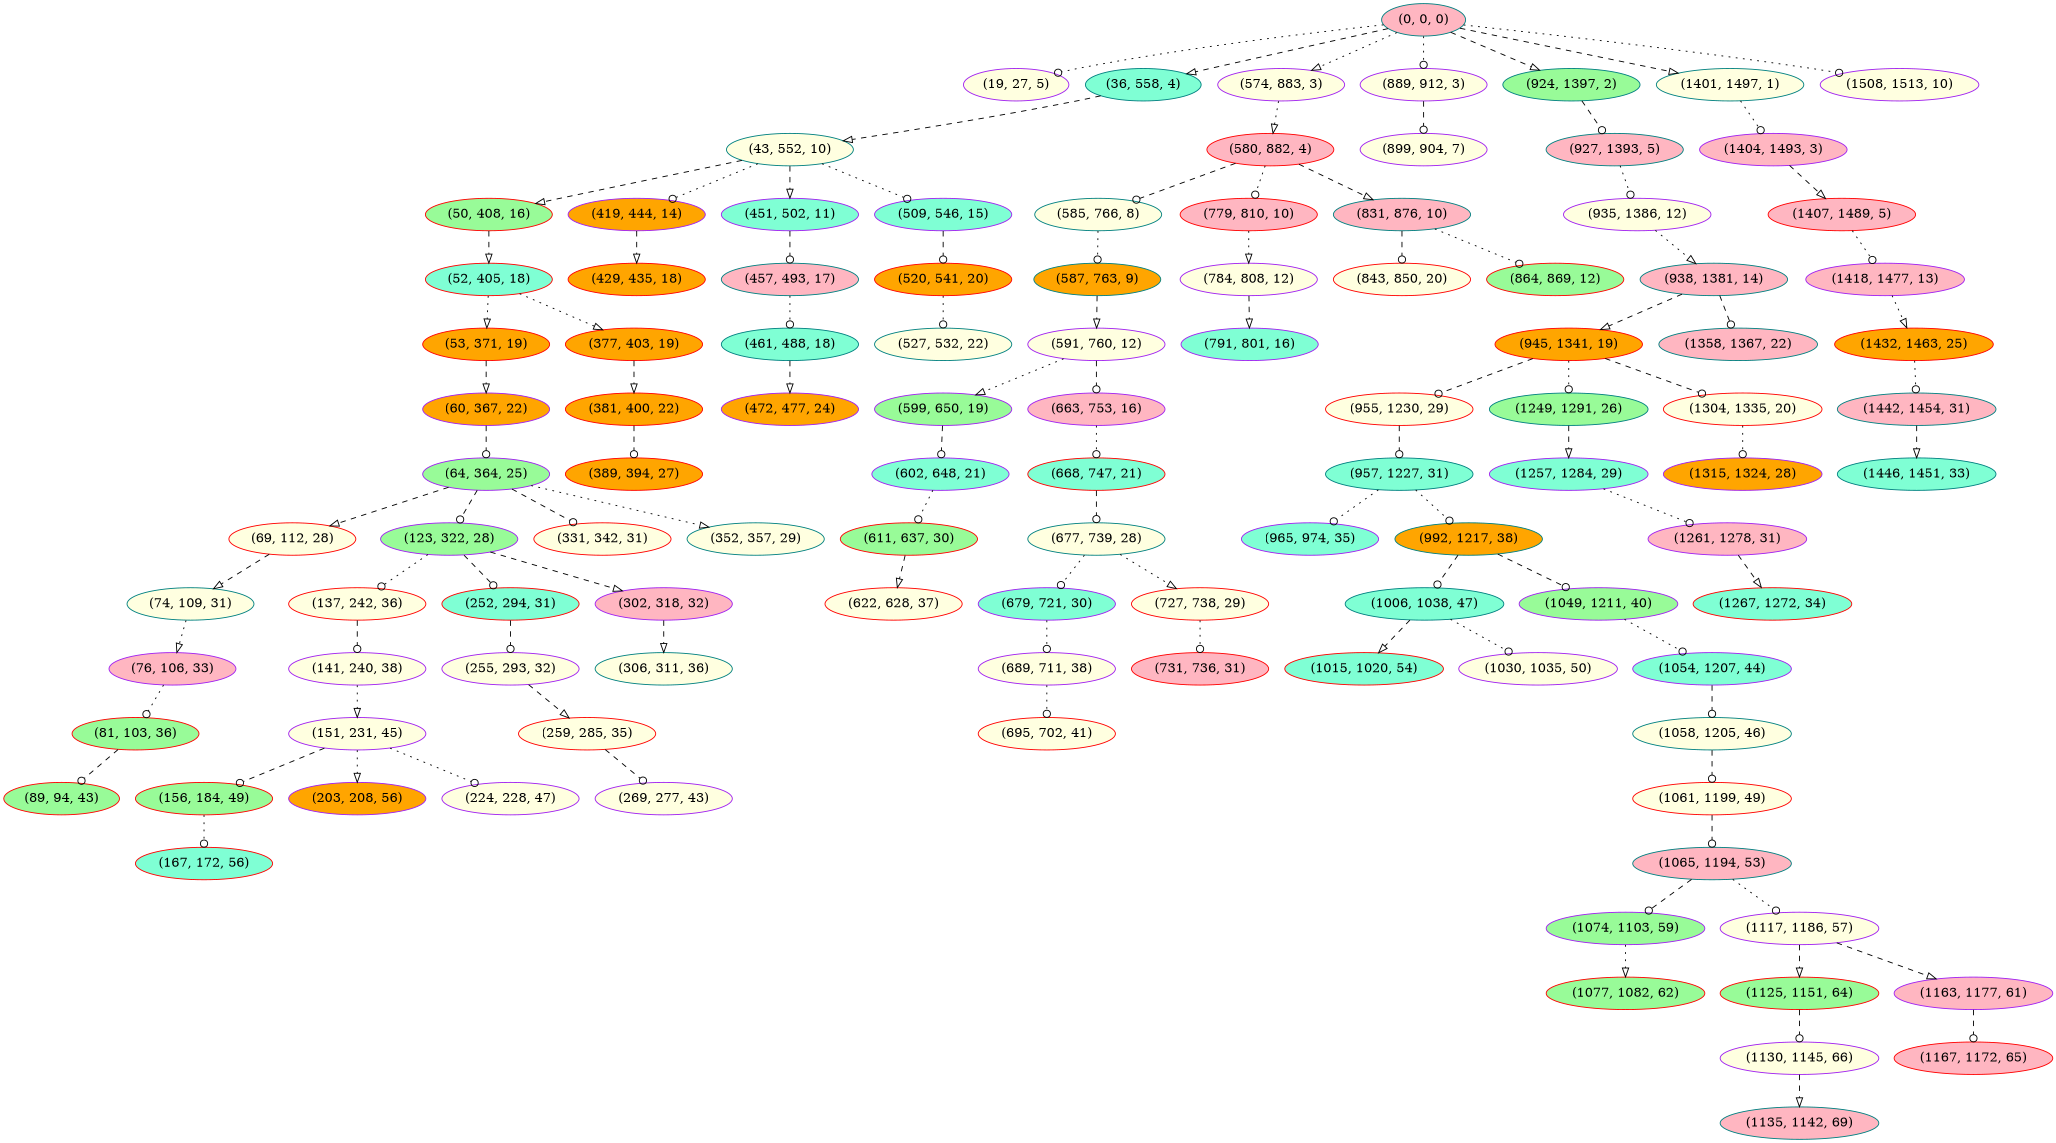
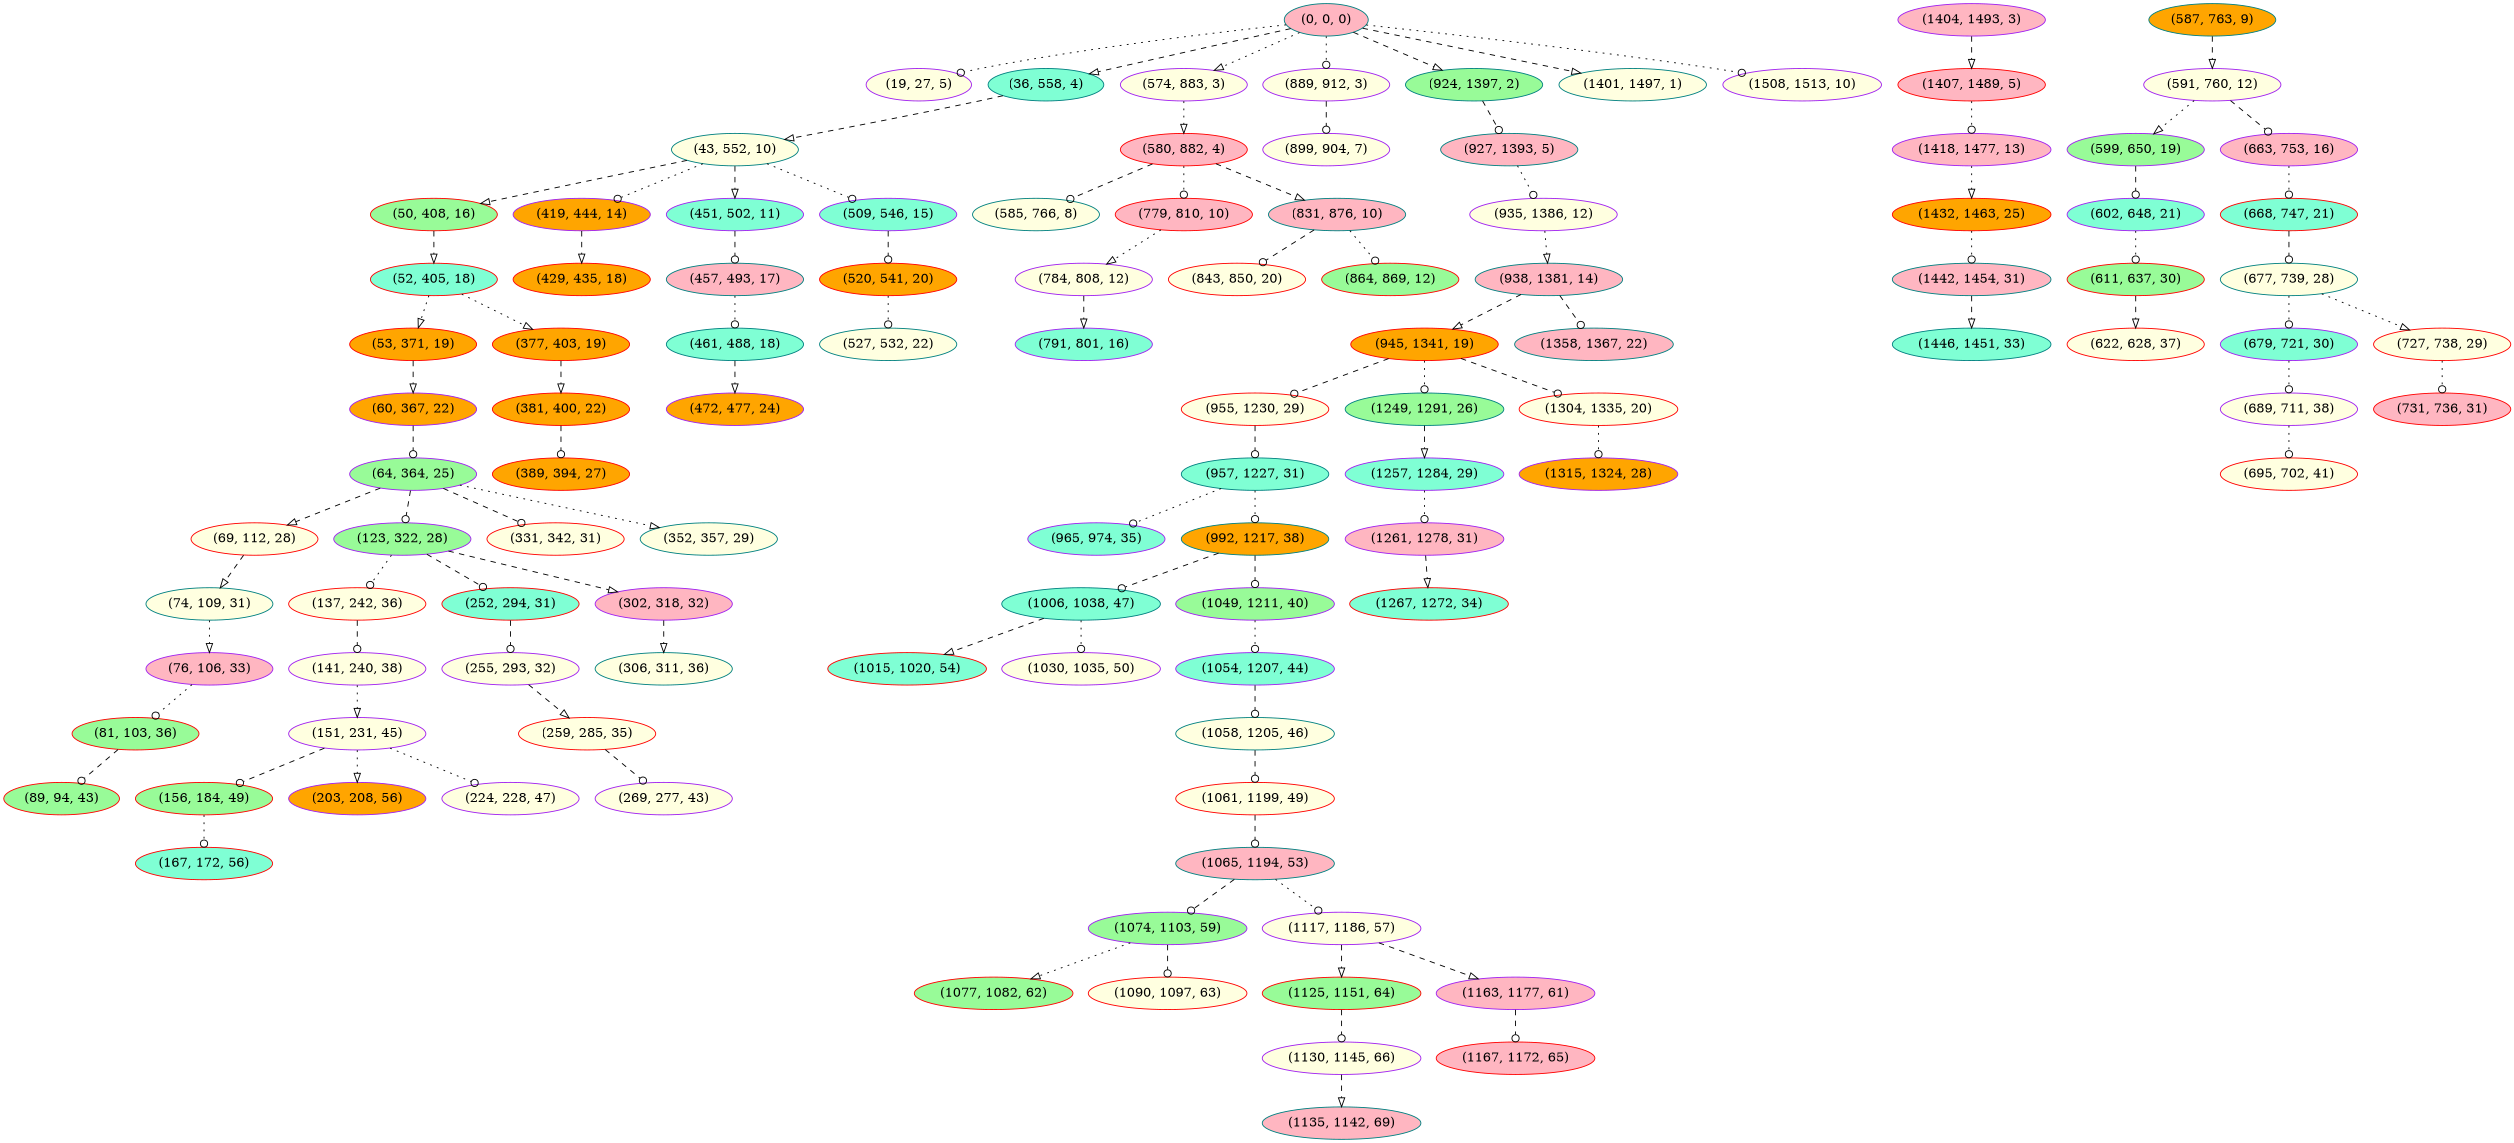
  digraph {
    node [color=purple fillcolor=lightyellow style=filled]
    edge [arrowhead=odot style=dashed]
    "(0, 0, 0)" [color=teal fillcolor=lightpink]
    "(19, 27, 5)"
    "(36, 558, 4)" [color=teal fillcolor=aquamarine]
    "(574, 883, 3)"
    "(889, 912, 3)"
    "(924, 1397, 2)" [color=teal fillcolor=palegreen]
    "(1401, 1497, 1)" [color=teal]
    "(1508, 1513, 10)"
    "(43, 552, 10)" [color=teal]
    "(580, 882, 4)" [color=red fillcolor=lightpink]
    "(899, 904, 7)"
    "(927, 1393, 5)" [color=teal fillcolor=lightpink]
    "(1404, 1493, 3)" [fillcolor=lightpink]
    "(50, 408, 16)" [color=red fillcolor=palegreen]
    "(419, 444, 14)" [fillcolor=orange]
    "(451, 502, 11)" [fillcolor=aquamarine]
    "(509, 546, 15)" [fillcolor=aquamarine]
    "(52, 405, 18)" [color=red fillcolor=aquamarine]
    "(429, 435, 18)" [color=red fillcolor=orange]
    "(457, 493, 17)" [color=teal fillcolor=lightpink]
    "(520, 541, 20)" [color=red fillcolor=orange]
    "(53, 371, 19)" [color=red fillcolor=orange]
    "(377, 403, 19)" [color=red fillcolor=orange]
    "(60, 367, 22)" [fillcolor=orange]
    "(381, 400, 22)" [color=red fillcolor=orange]
    "(64, 364, 25)" [fillcolor=palegreen]
    "(69, 112, 28)" [color=red]
    "(123, 322, 28)" [fillcolor=palegreen]
    "(331, 342, 31)" [color=red]
    "(352, 357, 29)" [color=teal]
    "(74, 109, 31)" [color=teal]
    "(137, 242, 36)" [color=red]
    "(252, 294, 31)" [color=red fillcolor=aquamarine]
    "(302, 318, 32)" [fillcolor=lightpink]
    "(76, 106, 33)" [fillcolor=lightpink]
    "(81, 103, 36)" [color=red fillcolor=palegreen]
    "(89, 94, 43)" [color=red fillcolor=palegreen]
    "(141, 240, 38)"
    "(255, 293, 32)"
    "(306, 311, 36)" [color=teal]
    "(151, 231, 45)"
    "(156, 184, 49)" [color=red fillcolor=palegreen]
    "(203, 208, 56)" [fillcolor=orange]
    "(224, 228, 47)"
    "(167, 172, 56)" [color=red fillcolor=aquamarine]
    "(259, 285, 35)" [color=red]
    "(269, 277, 43)"
    "(389, 394, 27)" [color=red fillcolor=orange]
    "(461, 488, 18)" [color=teal fillcolor=aquamarine]
    "(472, 477, 24)" [fillcolor=orange]
    "(527, 532, 22)" [color=teal]
    "(585, 766, 8)" [color=teal]
    "(779, 810, 10)" [color=red fillcolor=lightpink]
    "(831, 876, 10)" [color=teal fillcolor=lightpink]
    "(587, 763, 9)" [color=teal fillcolor=orange]
    "(784, 808, 12)"
    "(843, 850, 20)" [color=red]
    "(864, 869, 12)" [color=red fillcolor=palegreen]
    "(591, 760, 12)"
    "(599, 650, 19)" [fillcolor=palegreen]
    "(663, 753, 16)" [fillcolor=lightpink]
    "(602, 648, 21)" [fillcolor=aquamarine]
    "(668, 747, 21)" [color=red fillcolor=aquamarine]
    "(611, 637, 30)" [color=red fillcolor=palegreen]
    "(622, 628, 37)" [color=red]
    "(677, 739, 28)" [color=teal]
    "(679, 721, 30)" [fillcolor=aquamarine]
    "(727, 738, 29)" [color=red]
    "(689, 711, 38)"
    "(731, 736, 31)" [color=red fillcolor=lightpink]
    "(695, 702, 41)" [color=red]
    "(791, 801, 16)" [fillcolor=aquamarine]
    "(935, 1386, 12)"
    "(938, 1381, 14)" [color=teal fillcolor=lightpink]
    "(945, 1341, 19)" [color=red fillcolor=orange]
    "(1358, 1367, 22)" [color=teal fillcolor=lightpink]
    "(955, 1230, 29)" [color=red]
    "(1249, 1291, 26)" [color=teal fillcolor=palegreen]
    "(1304, 1335, 20)" [color=red]
    "(957, 1227, 31)" [color=teal fillcolor=aquamarine]
    "(1257, 1284, 29)" [fillcolor=aquamarine]
    "(1315, 1324, 28)" [fillcolor=orange]
    "(965, 974, 35)" [fillcolor=aquamarine]
    "(992, 1217, 38)" [color=teal fillcolor=orange]
    "(1006, 1038, 47)" [color=teal fillcolor=aquamarine]
    "(1049, 1211, 40)" [fillcolor=palegreen]
    "(1015, 1020, 54)" [color=red fillcolor=aquamarine]
    "(1030, 1035, 50)"
    "(1054, 1207, 44)" [fillcolor=aquamarine]
    "(1058, 1205, 46)" [color=teal]
    "(1061, 1199, 49)" [color=red]
    "(1065, 1194, 53)" [color=teal fillcolor=lightpink]
    "(1074, 1103, 59)" [fillcolor=palegreen]
    "(1117, 1186, 57)"
    "(1077, 1082, 62)" [color=red fillcolor=palegreen]
+   "(1090, 1097, 63)" [color=red]
    "(1125, 1151, 64)" [color=red fillcolor=palegreen]
    "(1163, 1177, 61)" [fillcolor=lightpink]
    "(1130, 1145, 66)"
    "(1167, 1172, 65)" [color=red fillcolor=lightpink]
    "(1135, 1142, 69)" [color=teal fillcolor=lightpink]
    "(1261, 1278, 31)" [fillcolor=lightpink]
    "(1267, 1272, 34)" [color=red fillcolor=aquamarine]
    "(1407, 1489, 5)" [color=red fillcolor=lightpink]
    "(1418, 1477, 13)" [fillcolor=lightpink]
    "(1432, 1463, 25)" [color=red fillcolor=orange]
    "(1442, 1454, 31)" [color=teal fillcolor=lightpink]
    "(1446, 1451, 33)" [color=teal fillcolor=aquamarine]
    "(0, 0, 0)" -> "(19, 27, 5)" [style=dotted]
    "(0, 0, 0)" -> "(36, 558, 4)" [arrowhead=onormal]
    "(0, 0, 0)" -> "(574, 883, 3)" [arrowhead=onormal style=dotted]
    "(0, 0, 0)" -> "(889, 912, 3)" [style=dotted]
    "(0, 0, 0)" -> "(924, 1397, 2)" [arrowhead=onormal]
    "(0, 0, 0)" -> "(1401, 1497, 1)" [arrowhead=onormal]
    "(0, 0, 0)" -> "(1508, 1513, 10)" [style=dotted]
    "(36, 558, 4)" -> "(43, 552, 10)" [arrowhead=onormal]
    "(574, 883, 3)" -> "(580, 882, 4)" [arrowhead=onormal style=dotted]
    "(889, 912, 3)" -> "(899, 904, 7)"
    "(924, 1397, 2)" -> "(927, 1393, 5)"
-   "(1401, 1497, 1)" -> "(1404, 1493, 3)" [style=dotted]
    "(43, 552, 10)" -> "(50, 408, 16)" [arrowhead=onormal]
    "(43, 552, 10)" -> "(419, 444, 14)" [style=dotted]
    "(43, 552, 10)" -> "(451, 502, 11)" [arrowhead=onormal]
    "(43, 552, 10)" -> "(509, 546, 15)" [style=dotted]
    "(580, 882, 4)" -> "(585, 766, 8)"
    "(580, 882, 4)" -> "(779, 810, 10)" [style=dotted]
    "(580, 882, 4)" -> "(831, 876, 10)" [arrowhead=onormal]
    "(927, 1393, 5)" -> "(935, 1386, 12)" [style=dotted]
    "(1404, 1493, 3)" -> "(1407, 1489, 5)" [arrowhead=onormal]
    "(50, 408, 16)" -> "(52, 405, 18)" [arrowhead=onormal]
    "(419, 444, 14)" -> "(429, 435, 18)" [arrowhead=onormal]
    "(451, 502, 11)" -> "(457, 493, 17)"
    "(509, 546, 15)" -> "(520, 541, 20)"
    "(52, 405, 18)" -> "(53, 371, 19)" [arrowhead=onormal style=dotted]
    "(52, 405, 18)" -> "(377, 403, 19)" [arrowhead=onormal style=dotted]
    "(457, 493, 17)" -> "(461, 488, 18)" [style=dotted]
    "(520, 541, 20)" -> "(527, 532, 22)" [style=dotted]
    "(53, 371, 19)" -> "(60, 367, 22)" [arrowhead=onormal]
    "(377, 403, 19)" -> "(381, 400, 22)" [arrowhead=onormal]
    "(60, 367, 22)" -> "(64, 364, 25)"
    "(381, 400, 22)" -> "(389, 394, 27)"
    "(64, 364, 25)" -> "(69, 112, 28)" [arrowhead=onormal]
    "(64, 364, 25)" -> "(123, 322, 28)"
    "(64, 364, 25)" -> "(331, 342, 31)"
    "(64, 364, 25)" -> "(352, 357, 29)" [arrowhead=onormal style=dotted]
    "(69, 112, 28)" -> "(74, 109, 31)" [arrowhead=onormal]
    "(123, 322, 28)" -> "(137, 242, 36)" [style=dotted]
    "(123, 322, 28)" -> "(252, 294, 31)"
    "(123, 322, 28)" -> "(302, 318, 32)" [arrowhead=onormal]
    "(74, 109, 31)" -> "(76, 106, 33)" [arrowhead=onormal style=dotted]
    "(137, 242, 36)" -> "(141, 240, 38)"
    "(252, 294, 31)" -> "(255, 293, 32)"
    "(302, 318, 32)" -> "(306, 311, 36)" [arrowhead=onormal]
    "(76, 106, 33)" -> "(81, 103, 36)" [style=dotted]
    "(81, 103, 36)" -> "(89, 94, 43)"
    "(141, 240, 38)" -> "(151, 231, 45)" [arrowhead=onormal style=dotted]
    "(255, 293, 32)" -> "(259, 285, 35)" [arrowhead=onormal]
    "(151, 231, 45)" -> "(156, 184, 49)"
    "(151, 231, 45)" -> "(203, 208, 56)" [arrowhead=onormal style=dotted]
    "(151, 231, 45)" -> "(224, 228, 47)" [style=dotted]
    "(156, 184, 49)" -> "(167, 172, 56)" [style=dotted]
    "(259, 285, 35)" -> "(269, 277, 43)"
    "(461, 488, 18)" -> "(472, 477, 24)" [arrowhead=onormal]
-   "(585, 766, 8)" -> "(587, 763, 9)" [style=dotted]
    "(779, 810, 10)" -> "(784, 808, 12)" [arrowhead=onormal style=dotted]
    "(831, 876, 10)" -> "(843, 850, 20)"
    "(831, 876, 10)" -> "(864, 869, 12)" [style=dotted]
    "(587, 763, 9)" -> "(591, 760, 12)" [arrowhead=onormal]
    "(784, 808, 12)" -> "(791, 801, 16)" [arrowhead=onormal]
    "(591, 760, 12)" -> "(599, 650, 19)" [arrowhead=onormal style=dotted]
    "(591, 760, 12)" -> "(663, 753, 16)"
    "(599, 650, 19)" -> "(602, 648, 21)"
    "(663, 753, 16)" -> "(668, 747, 21)" [style=dotted]
    "(602, 648, 21)" -> "(611, 637, 30)" [style=dotted]
    "(668, 747, 21)" -> "(677, 739, 28)"
    "(611, 637, 30)" -> "(622, 628, 37)" [arrowhead=onormal]
    "(677, 739, 28)" -> "(679, 721, 30)" [style=dotted]
    "(677, 739, 28)" -> "(727, 738, 29)" [arrowhead=onormal style=dotted]
    "(679, 721, 30)" -> "(689, 711, 38)" [style=dotted]
    "(727, 738, 29)" -> "(731, 736, 31)" [style=dotted]
    "(689, 711, 38)" -> "(695, 702, 41)" [style=dotted]
    "(935, 1386, 12)" -> "(938, 1381, 14)" [arrowhead=onormal style=dotted]
    "(938, 1381, 14)" -> "(945, 1341, 19)" [arrowhead=onormal]
    "(938, 1381, 14)" -> "(1358, 1367, 22)"
    "(945, 1341, 19)" -> "(955, 1230, 29)"
    "(945, 1341, 19)" -> "(1249, 1291, 26)" [style=dotted]
    "(945, 1341, 19)" -> "(1304, 1335, 20)"
    "(955, 1230, 29)" -> "(957, 1227, 31)"
    "(1249, 1291, 26)" -> "(1257, 1284, 29)" [arrowhead=onormal]
    "(1304, 1335, 20)" -> "(1315, 1324, 28)" [style=dotted]
    "(957, 1227, 31)" -> "(965, 974, 35)" [style=dotted]
    "(957, 1227, 31)" -> "(992, 1217, 38)" [style=dotted]
    "(1257, 1284, 29)" -> "(1261, 1278, 31)" [style=dotted]
    "(992, 1217, 38)" -> "(1006, 1038, 47)"
    "(992, 1217, 38)" -> "(1049, 1211, 40)"
    "(1006, 1038, 47)" -> "(1015, 1020, 54)" [arrowhead=onormal]
    "(1006, 1038, 47)" -> "(1030, 1035, 50)" [style=dotted]
    "(1049, 1211, 40)" -> "(1054, 1207, 44)" [style=dotted]
    "(1054, 1207, 44)" -> "(1058, 1205, 46)"
    "(1058, 1205, 46)" -> "(1061, 1199, 49)"
    "(1061, 1199, 49)" -> "(1065, 1194, 53)"
    "(1065, 1194, 53)" -> "(1074, 1103, 59)"
    "(1065, 1194, 53)" -> "(1117, 1186, 57)" [style=dotted]
    "(1074, 1103, 59)" -> "(1077, 1082, 62)" [arrowhead=onormal style=dotted]
+   "(1074, 1103, 59)" -> "(1090, 1097, 63)"
    "(1117, 1186, 57)" -> "(1125, 1151, 64)" [arrowhead=onormal]
    "(1117, 1186, 57)" -> "(1163, 1177, 61)" [arrowhead=onormal]
    "(1125, 1151, 64)" -> "(1130, 1145, 66)"
    "(1163, 1177, 61)" -> "(1167, 1172, 65)"
    "(1130, 1145, 66)" -> "(1135, 1142, 69)" [arrowhead=onormal]
    "(1261, 1278, 31)" -> "(1267, 1272, 34)" [arrowhead=onormal]
    "(1407, 1489, 5)" -> "(1418, 1477, 13)" [style=dotted]
    "(1418, 1477, 13)" -> "(1432, 1463, 25)" [arrowhead=onormal style=dotted]
    "(1432, 1463, 25)" -> "(1442, 1454, 31)" [style=dotted]
    "(1442, 1454, 31)" -> "(1446, 1451, 33)" [arrowhead=onormal]
  }
